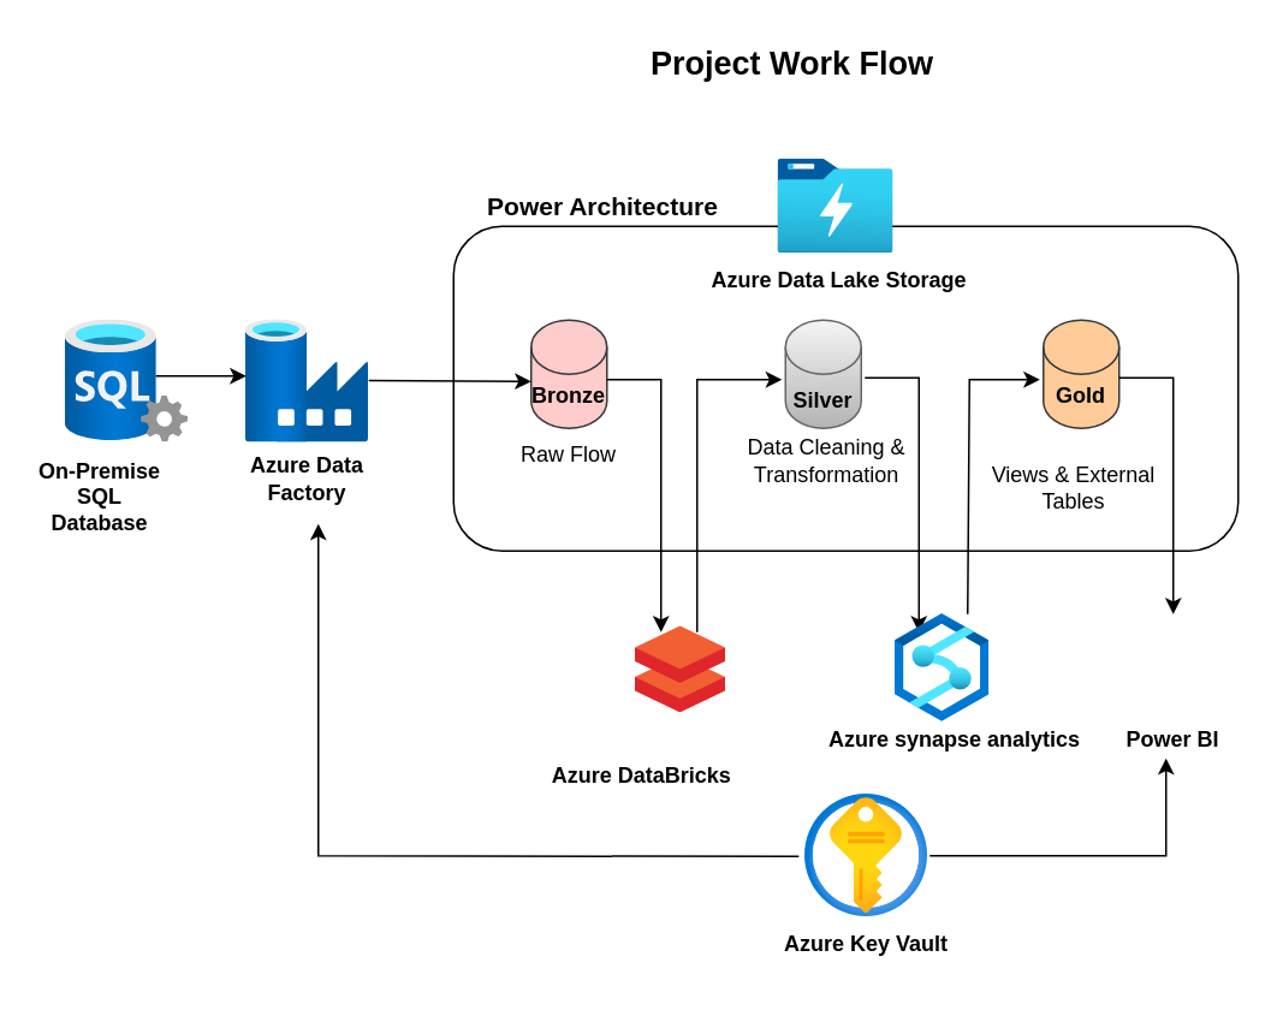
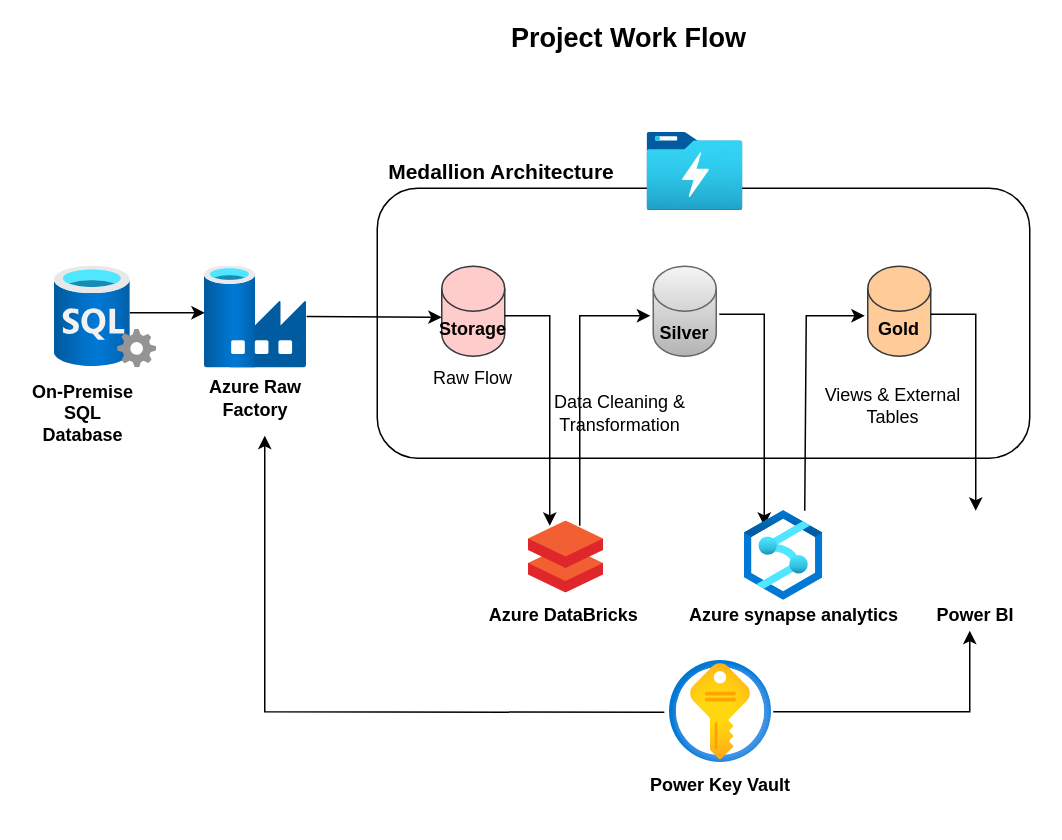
  <mxCell id="0" />
  <mxCell id="1" parent="0" />
  <mxCell id="2" value="" style="image;aspect=fixed;html=1;points=[];align=center;fontSize=12;image=img/lib/azure2/databases/SQL_Server.svg;" vertex="1" parent="1"><mxGeometry x="36" y="177" width="68" height="68" as="geometry" /></mxCell>
  <mxCell id="3" value="&lt;b&gt;&lt;font style=&quot;font-size: 12px;&quot;&gt;On-Premise SQL Database&lt;/font&gt;&lt;/b&gt;" style="text;html=1;align=center;verticalAlign=middle;whiteSpace=wrap;rounded=0;" vertex="1" parent="1"><mxGeometry x="20" y="260" width="70" height="30" as="geometry" /></mxCell>
- <mxCell id="4" value="&lt;b&gt;&lt;font style=&quot;font-size: 18px;&quot;&gt;Project Work Flow&lt;/font&gt;&lt;/b&gt;" style="text;html=1;align=center;verticalAlign=middle;whiteSpace=wrap;rounded=0;" vertex="1" parent="1"><mxGeometry x="349" y="20" width="180" height="30" as="geometry" /></mxCell>
+ <mxCell id="4" value="&lt;b&gt;&lt;font style=&quot;font-size: 18px;&quot;&gt;Project Work Flow&lt;/font&gt;&lt;/b&gt;" style="text;html=1;align=center;verticalAlign=middle;whiteSpace=wrap;rounded=0;" vertex="1" parent="1"><mxGeometry x="329" y="10" width="180" height="30" as="geometry" /></mxCell>
  <mxCell id="5" value="" style="rounded=1;whiteSpace=wrap;html=1;fillColor=none;" vertex="1" parent="1"><mxGeometry x="251" y="125" width="435" height="180" as="geometry" /></mxCell>
- <mxCell id="6" value="&lt;b&gt;Azure Data Lake Storage&lt;/b&gt;" style="text;html=1;align=center;verticalAlign=middle;whiteSpace=wrap;rounded=0;" vertex="1" parent="1"><mxGeometry x="393" y="140" width="144" height="30" as="geometry" /></mxCell>
  <mxCell id="7" value="" style="image;aspect=fixed;html=1;points=[];align=center;fontSize=12;image=img/lib/azure2/storage/Data_Lake_Storage_Gen1.svg;" vertex="1" parent="1"><mxGeometry x="431" y="88" width="64" height="52" as="geometry" /></mxCell>
  <mxCell id="8" value="" style="shape=cylinder3;whiteSpace=wrap;html=1;boundedLbl=1;backgroundOutline=1;size=15;fillColor=#ffcccc;strokeColor=#36393d;" vertex="1" parent="1"><mxGeometry x="294" y="177" width="42" height="60" as="geometry" /></mxCell>
- <mxCell id="9" value="&lt;b&gt;&lt;font style=&quot;font-size: 14px;&quot;&gt;Power Architecture&lt;/font&gt;&lt;/b&gt;" style="text;html=1;align=center;verticalAlign=middle;whiteSpace=wrap;rounded=0;" vertex="1" parent="1"><mxGeometry x="256" y="99" width="156" height="30" as="geometry" /></mxCell>
- <mxCell id="10" value="&lt;b&gt;Bronze&lt;/b&gt;" style="text;html=1;align=center;verticalAlign=middle;whiteSpace=wrap;rounded=0;" vertex="1" parent="1"><mxGeometry x="285" y="204" width="60" height="30" as="geometry" /></mxCell>
+ <mxCell id="9" value="&lt;b&gt;&lt;font style=&quot;font-size: 14px;&quot;&gt;Medallion Architecture&lt;/font&gt;&lt;/b&gt;" style="text;html=1;align=center;verticalAlign=middle;whiteSpace=wrap;rounded=0;" vertex="1" parent="1"><mxGeometry x="256" y="99" width="156" height="30" as="geometry" /></mxCell>
+ <mxCell id="10" value="&lt;b&gt;Storage&lt;/b&gt;" style="text;html=1;align=center;verticalAlign=middle;whiteSpace=wrap;rounded=0;" vertex="1" parent="1"><mxGeometry x="285" y="204" width="60" height="30" as="geometry" /></mxCell>
  <mxCell id="11" value="" style="shape=cylinder3;whiteSpace=wrap;html=1;boundedLbl=1;backgroundOutline=1;size=15;fillColor=#f5f5f5;strokeColor=#666666;gradientColor=#b3b3b3;" vertex="1" parent="1"><mxGeometry x="435" y="177" width="42" height="60" as="geometry" /></mxCell>
  <mxCell id="12" value="&lt;b&gt;Silver&lt;/b&gt;" style="text;html=1;align=center;verticalAlign=middle;whiteSpace=wrap;rounded=0;" vertex="1" parent="1"><mxGeometry x="426" y="207" width="60" height="30" as="geometry" /></mxCell>
  <mxCell id="13" value="Raw Flow" style="text;html=1;align=center;verticalAlign=middle;whiteSpace=wrap;rounded=0;" vertex="1" parent="1"><mxGeometry x="285" y="237" width="60" height="30" as="geometry" /></mxCell>
- <mxCell id="14" value="Data Cleaning &amp;amp; Transformation" style="text;html=1;align=center;verticalAlign=middle;whiteSpace=wrap;rounded=0;" vertex="1" parent="1"><mxGeometry x="398" y="240" width="120" height="30" as="geometry" /></mxCell>
+ <mxCell id="14" value="Data Cleaning &amp;amp; Transformation" style="text;html=1;align=center;verticalAlign=middle;whiteSpace=wrap;rounded=0;" vertex="1" parent="1"><mxGeometry x="353" y="260" width="120" height="30" as="geometry" /></mxCell>
  <mxCell id="15" value="" style="shape=cylinder3;whiteSpace=wrap;html=1;boundedLbl=1;backgroundOutline=1;size=15;fillColor=#ffcc99;strokeColor=#36393d;" vertex="1" parent="1"><mxGeometry x="578" y="177" width="42" height="60" as="geometry" /></mxCell>
  <mxCell id="16" value="Views &amp;amp; External Tables" style="text;html=1;align=center;verticalAlign=middle;whiteSpace=wrap;rounded=0;" vertex="1" parent="1"><mxGeometry x="535" y="255" width="120" height="30" as="geometry" /></mxCell>
  <mxCell id="17" value="" style="image;aspect=fixed;html=1;points=[];align=center;fontSize=12;image=img/lib/azure2/databases/Data_Factory.svg;" vertex="1" parent="1"><mxGeometry x="136" y="177" width="68" height="68" as="geometry" /></mxCell>
- <mxCell id="18" value="&lt;b&gt;Azure Data Factory&lt;/b&gt;" style="text;html=1;align=center;verticalAlign=middle;whiteSpace=wrap;rounded=0;" vertex="1" parent="1"><mxGeometry x="120" y="250" width="100" height="30" as="geometry" /></mxCell>
+ <mxCell id="18" value="&lt;b&gt;Azure Raw Factory&lt;/b&gt;" style="text;html=1;align=center;verticalAlign=middle;whiteSpace=wrap;rounded=0;" vertex="1" parent="1"><mxGeometry x="120" y="250" width="100" height="30" as="geometry" /></mxCell>
  <mxCell id="19" value="" style="endArrow=classic;html=1;rounded=0;exitX=0.735;exitY=0.338;exitDx=0;exitDy=0;exitPerimeter=0;" edge="1" parent="1"><mxGeometry width="50" height="50" relative="1" as="geometry"><mxPoint x="85.98" y="207.984" as="sourcePoint" /><mxPoint x="136" y="208" as="targetPoint" /></mxGeometry></mxCell>
  <mxCell id="20" value="" style="endArrow=classic;html=1;rounded=0;exitX=0.735;exitY=0.338;exitDx=0;exitDy=0;exitPerimeter=0;" edge="1" parent="1"><mxGeometry width="50" height="50" relative="1" as="geometry"><mxPoint x="203.98" y="210.5" as="sourcePoint" /><mxPoint x="294" y="211" as="targetPoint" /></mxGeometry></mxCell>
  <mxCell id="21" value="" style="image;sketch=0;aspect=fixed;html=1;points=[];align=center;fontSize=12;image=img/lib/mscae/Databricks.svg;" vertex="1" parent="1"><mxGeometry x="352" y="347" width="50" height="48" as="geometry" /></mxCell>
  <mxCell id="22" value="" style="endArrow=classic;html=1;rounded=0;" edge="1" parent="1"><mxGeometry width="50" height="50" relative="1" as="geometry"><mxPoint x="336" y="210" as="sourcePoint" /><mxPoint x="366" y="350" as="targetPoint" /><Array as="points"><mxPoint x="366" y="210" /><mxPoint x="366" y="280" /></Array></mxGeometry></mxCell>
- <mxCell id="23" value="&lt;b&gt;Azure DataBricks&lt;/b&gt;" style="text;html=1;align=center;verticalAlign=middle;whiteSpace=wrap;rounded=0;" vertex="1" parent="1"><mxGeometry x="300" y="415" width="111" height="30" as="geometry" /></mxCell>
+ <mxCell id="23" value="&lt;b&gt;Azure DataBricks&lt;/b&gt;" style="text;html=1;align=center;verticalAlign=middle;whiteSpace=wrap;rounded=0;" vertex="1" parent="1"><mxGeometry x="320" y="395" width="111" height="30" as="geometry" /></mxCell>
  <mxCell id="24" value="" style="endArrow=classic;html=1;rounded=0;" edge="1" parent="1"><mxGeometry width="50" height="50" relative="1" as="geometry"><mxPoint x="386" y="350" as="sourcePoint" /><mxPoint x="433" y="210" as="targetPoint" /><Array as="points"><mxPoint x="386" y="210" /></Array></mxGeometry></mxCell>
  <mxCell id="25" value="" style="endArrow=classic;html=1;rounded=0;" edge="1" parent="1"><mxGeometry width="50" height="50" relative="1" as="geometry"><mxPoint x="479" y="209" as="sourcePoint" /><mxPoint x="509" y="350" as="targetPoint" /><Array as="points"><mxPoint x="509" y="209" /><mxPoint x="509" y="279" /></Array></mxGeometry></mxCell>
  <mxCell id="26" value="" style="image;aspect=fixed;html=1;points=[];align=center;fontSize=12;image=img/lib/azure2/databases/Azure_Synapse_Analytics.svg;" vertex="1" parent="1"><mxGeometry x="496" y="340" width="52.18" height="60" as="geometry" /></mxCell>
  <mxCell id="27" value="&lt;b&gt;Azure synapse analytics&lt;/b&gt;" style="text;html=1;align=center;verticalAlign=middle;whiteSpace=wrap;rounded=0;" vertex="1" parent="1"><mxGeometry x="454" y="395" width="150" height="30" as="geometry" /></mxCell>
  <mxCell id="28" value="" style="endArrow=classic;html=1;rounded=0;" edge="1" parent="1"><mxGeometry width="50" height="50" relative="1" as="geometry"><mxPoint x="536" y="340" as="sourcePoint" /><mxPoint x="576" y="210" as="targetPoint" /><Array as="points"><mxPoint x="537" y="210" /></Array></mxGeometry></mxCell>
  <mxCell id="29" value="&lt;b&gt;Gold&lt;/b&gt;" style="text;html=1;align=center;verticalAlign=middle;whiteSpace=wrap;rounded=0;" vertex="1" parent="1"><mxGeometry x="569" y="204" width="60" height="30" as="geometry" /></mxCell>
  <mxCell id="30" value="" style="image;aspect=fixed;html=1;points=[];align=center;fontSize=12;image=img/lib/azure2/power_platform/PowerBI.svg;" vertex="1" parent="1"><mxGeometry x="629" y="327" width="47.25" height="63" as="geometry" /></mxCell>
  <mxCell id="31" value="&lt;b&gt;Power BI&lt;/b&gt;" style="text;html=1;align=center;verticalAlign=middle;whiteSpace=wrap;rounded=0;" vertex="1" parent="1"><mxGeometry x="620" y="395" width="60" height="30" as="geometry" /></mxCell>
  <mxCell id="32" value="" style="endArrow=classic;html=1;rounded=0;" edge="1" parent="1"><mxGeometry width="50" height="50" relative="1" as="geometry"><mxPoint x="620" y="209" as="sourcePoint" /><mxPoint x="650" y="340" as="targetPoint" /><Array as="points"><mxPoint x="650" y="209" /><mxPoint x="650" y="279" /></Array></mxGeometry></mxCell>
  <mxCell id="33" value="" style="image;aspect=fixed;html=1;points=[];align=center;fontSize=12;image=img/lib/azure2/security/Key_Vaults.svg;" vertex="1" parent="1"><mxGeometry x="446" y="440" width="68" height="68" as="geometry" /></mxCell>
- <mxCell id="34" value="&lt;b&gt;Azure Key Vault&lt;/b&gt;" style="text;html=1;align=center;verticalAlign=middle;whiteSpace=wrap;rounded=0;" vertex="1" parent="1"><mxGeometry x="430" y="508" width="100" height="30" as="geometry" /></mxCell>
+ <mxCell id="34" value="&lt;b&gt;Power Key Vault&lt;/b&gt;" style="text;html=1;align=center;verticalAlign=middle;whiteSpace=wrap;rounded=0;" vertex="1" parent="1"><mxGeometry x="430" y="508" width="100" height="30" as="geometry" /></mxCell>
  <mxCell id="35" value="" style="endArrow=classic;html=1;rounded=0;exitX=-0.053;exitY=0.506;exitDx=0;exitDy=0;exitPerimeter=0;" edge="1" parent="1" source="33"><mxGeometry width="50" height="50" relative="1" as="geometry"><mxPoint x="126" y="380" as="sourcePoint" /><mxPoint x="176" y="290" as="targetPoint" /><Array as="points"><mxPoint x="176" y="474" /></Array></mxGeometry></mxCell>
  <mxCell id="36" value="" style="endArrow=classic;html=1;rounded=0;" edge="1" parent="1"><mxGeometry width="50" height="50" relative="1" as="geometry"><mxPoint x="515" y="474" as="sourcePoint" /><mxPoint x="646" y="420" as="targetPoint" /><Array as="points"><mxPoint x="646" y="474" /><mxPoint x="646" y="440" /></Array></mxGeometry></mxCell>
